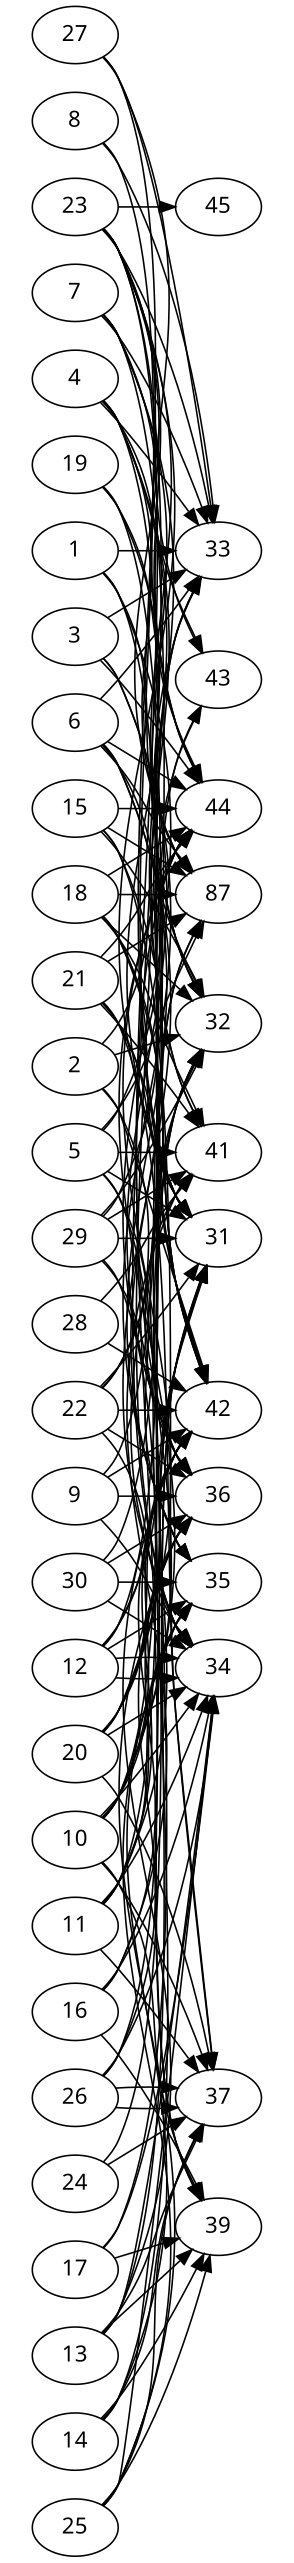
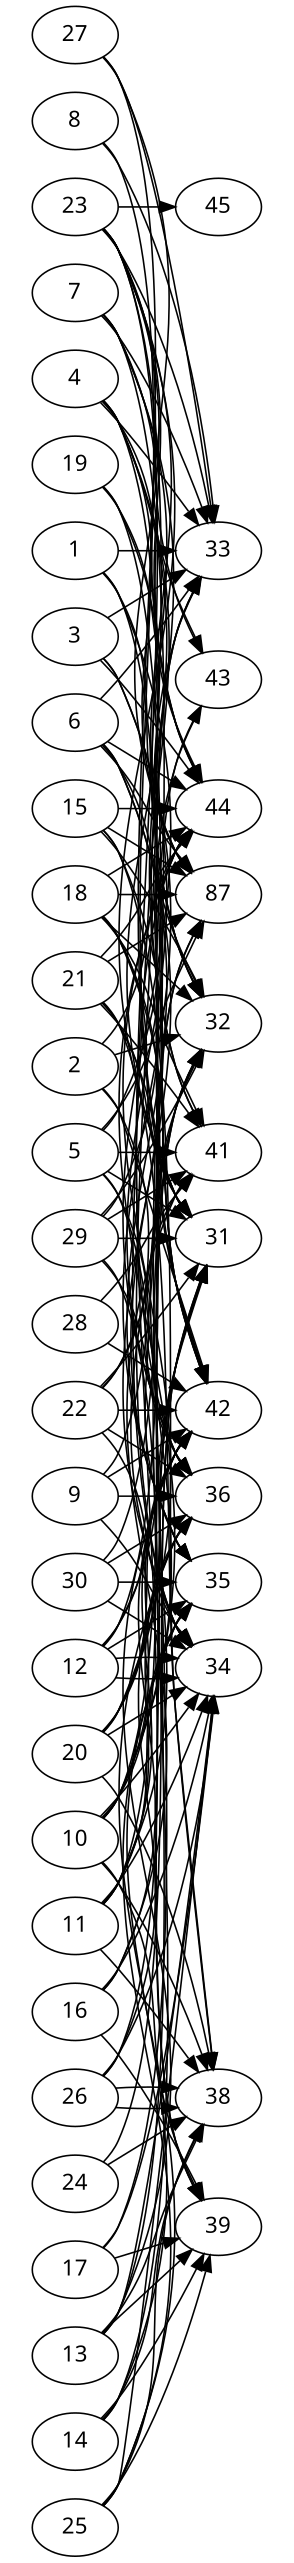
  digraph {
    fontname="Noto Sans"
    rankdir=LR
    node [alpha=0.02 fontname="Noto Sans"]
    edge [fontname="Noto Sans"]
    1 [alpha=0.16 expect_size=16185344]
    33 [alpha=0.15 expect_size=33177600]
    36 [alpha=0.18 expect_size=40742912]
    n4 [alpha=0.12 expect_size=12613632 label=87]
    42 [alpha=0.15 expect_size=12814336]
    2 [expect_size=44309504]
    32 [alpha=0.14 expect_size=25904128]
    44 [alpha=0.11 expect_size=33536000]
    3 [alpha=0.05 expect_size=45834240]
    35 [alpha=0.00 expect_size=25952256]
    4 [alpha=0.09 expect_size=8587264]
    31 [alpha=0.01 expect_size=16851968]
    34 [alpha=0.07 expect_size=32077824]
    41 [alpha=0.19 expect_size=11157504]
    43 [alpha=0.05 expect_size=46177280]
    5 [alpha=0.04 expect_size=31186944]
    39 [alpha=0.04 expect_size=44322816]
    6 [alpha=0.11 expect_size=35778560]
    7 [alpha=0.14 expect_size=8288256]
    8 [alpha=0.18 expect_size=24082432]
    9 [alpha=0.06 expect_size=5252096]
    10 [alpha=0.17 expect_size=24470528]
-   38 [alpha=0.14 expect_size=38984704 label=37]
+   38 [alpha=0.14 expect_size=38984704]
    11 [alpha=0.14 expect_size=26174464]
    12 [alpha=0.11 expect_size=17812480]
    13 [expect_size=21904384]
    14 [alpha=0.10 expect_size=33019904]
    15 [alpha=0.03 expect_size=7789568]
    16 [alpha=0.13 expect_size=16351232]
    17 [expect_size=41158656]
    18 [alpha=0.16 expect_size=26681344]
    19 [alpha=0.03 expect_size=22775808]
    20 [alpha=0.01 expect_size=35920896]
    21 [alpha=0.04 expect_size=27852800]
    22 [alpha=0.03 expect_size=13191168]
    23 [alpha=0.20 expect_size=38283264]
    45 [alpha=0.04 expect_size=49856512]
    24 [alpha=0.17 expect_size=43881472]
    25 [alpha=0.06 expect_size=21337088]
    26 [alpha=0.08 expect_size=28419072]
    27 [alpha=0.11 expect_size=11253760]
    28 [expect_size=16744448]
    29 [alpha=0.13 expect_size=6825984]
    30 [alpha=0.13 expect_size=14140416]
    1 -> 33
    1 -> 36
    1 -> n4
    1 -> 42
    2 -> 36
    2 -> 42
    2 -> 32
    2 -> 44
    3 -> 33
    3 -> 36
    3 -> 44
    3 -> 35
    4 -> 33
    4 -> n4
    4 -> 31
    4 -> 34
    4 -> 41
    4 -> 43
    5 -> 33
    5 -> n4
    5 -> 35
    5 -> 31
    5 -> 41
    5 -> 39
    6 -> 33
    6 -> n4
    6 -> 32
    6 -> 44
    6 -> 35
    6 -> 34
    7 -> 33
    7 -> 42
    7 -> 32
    7 -> 44
    7 -> 41
    8 -> 33
    8 -> 31
    9 -> 33
    9 -> 36
    9 -> 42
    9 -> 34
    10 -> n4
    10 -> 42
    10 -> 32
    10 -> 44
    10 -> 35
    10 -> 34
    10 -> 39
    10 -> 38
    11 -> 36
    11 -> 42
    11 -> 32
    11 -> 35
    11 -> 31
    11 -> 34
    11 -> 38
    12 -> 42
    12 -> 35
    12 -> 31
    12 -> 34
    12 -> 34
    12 -> 43
    13 -> 42
    13 -> 31
    13 -> 34
    13 -> 39
    13 -> 38
    14 -> 32
    14 -> 35
    14 -> 39
    14 -> 38
    15 -> n4
    15 -> 32
    15 -> 44
    15 -> 35
    15 -> 38
    16 -> 42
    16 -> 34
    16 -> 41
    16 -> 39
    17 -> n4
    17 -> 34
    17 -> 39
    18 -> n4
    18 -> 42
    18 -> 32
    18 -> 44
    18 -> 31
    18 -> 34
    18 -> 41
    19 -> 42
    19 -> 32
    19 -> 44
    20 -> 36
    20 -> 42
    20 -> 44
    20 -> 31
    20 -> 34
    20 -> 38
    21 -> n4
    21 -> 42
    21 -> 44
    21 -> 31
    21 -> 41
    21 -> 38
    22 -> 36
    22 -> 42
    22 -> 32
    22 -> 31
    22 -> 34
    22 -> 41
    23 -> 33
    23 -> 36
    23 -> n4
    23 -> 32
    23 -> 44
    23 -> 31
    23 -> 34
    23 -> 43
    23 -> 45
    24 -> 31
    24 -> 38
    25 -> 36
    25 -> 35
    25 -> 34
    25 -> 39
    25 -> 38
    26 -> 36
    26 -> 44
    26 -> 34
    26 -> 38
    26 -> 38
    27 -> 33
    27 -> 44
    27 -> 31
    28 -> 42
    28 -> 41
    29 -> 36
    29 -> 32
    29 -> 31
    29 -> 41
    29 -> 43
    29 -> 39
    30 -> 33
    30 -> 36
    30 -> 35
    30 -> 34
  }
